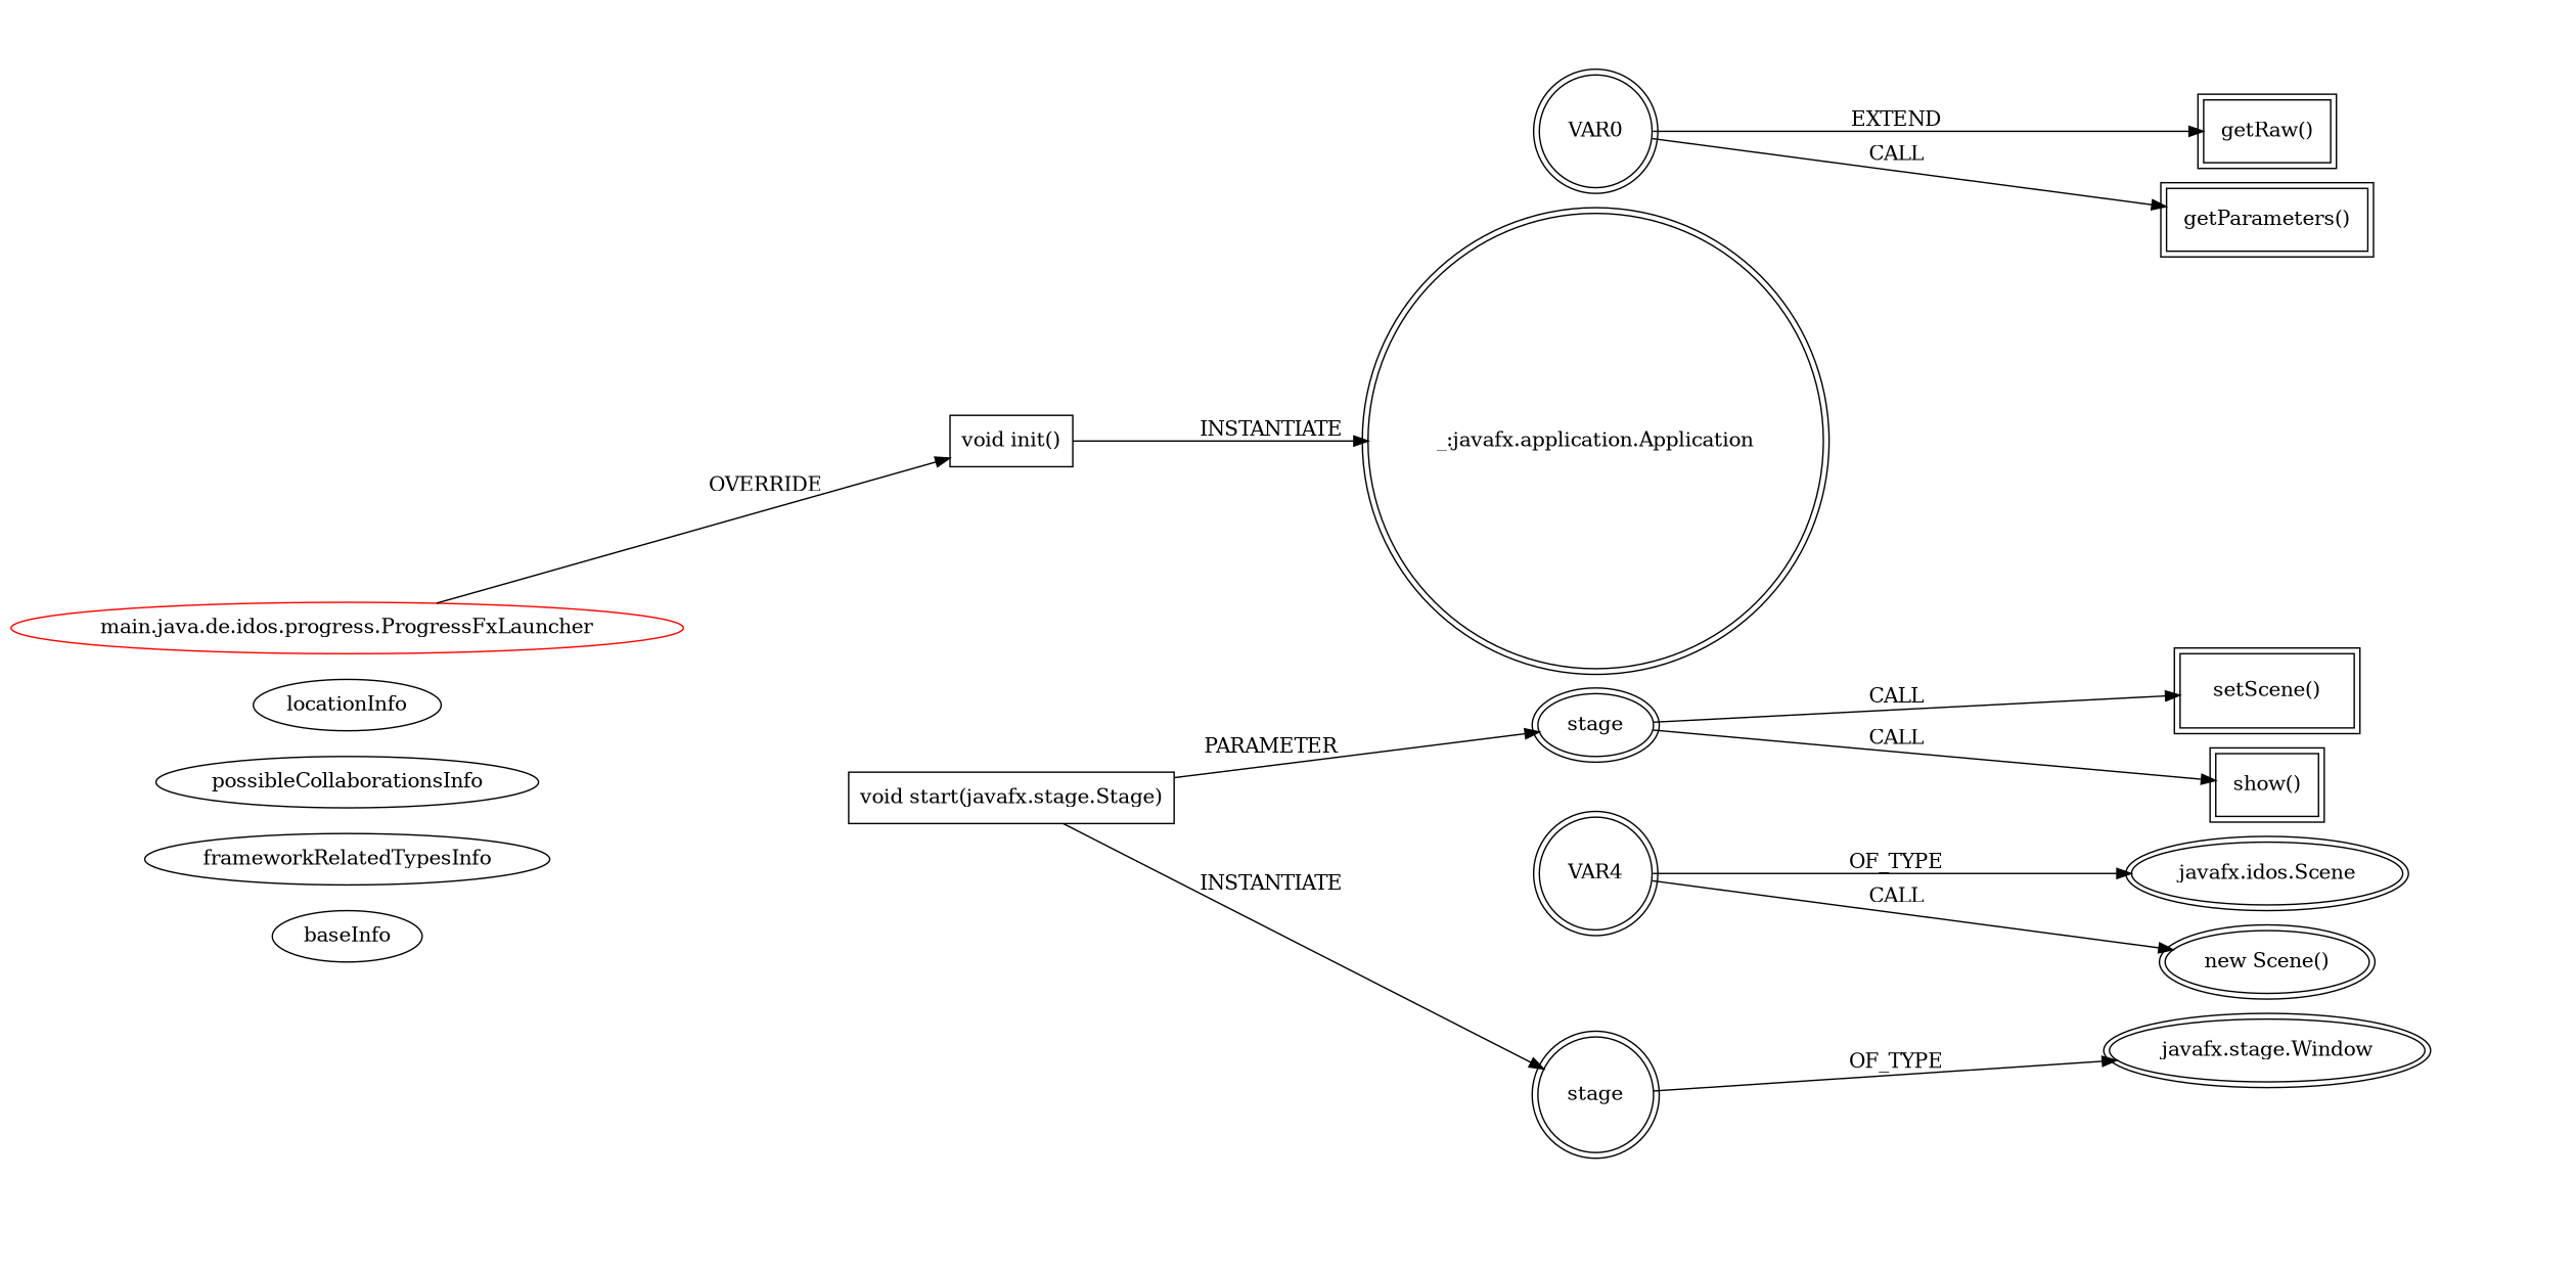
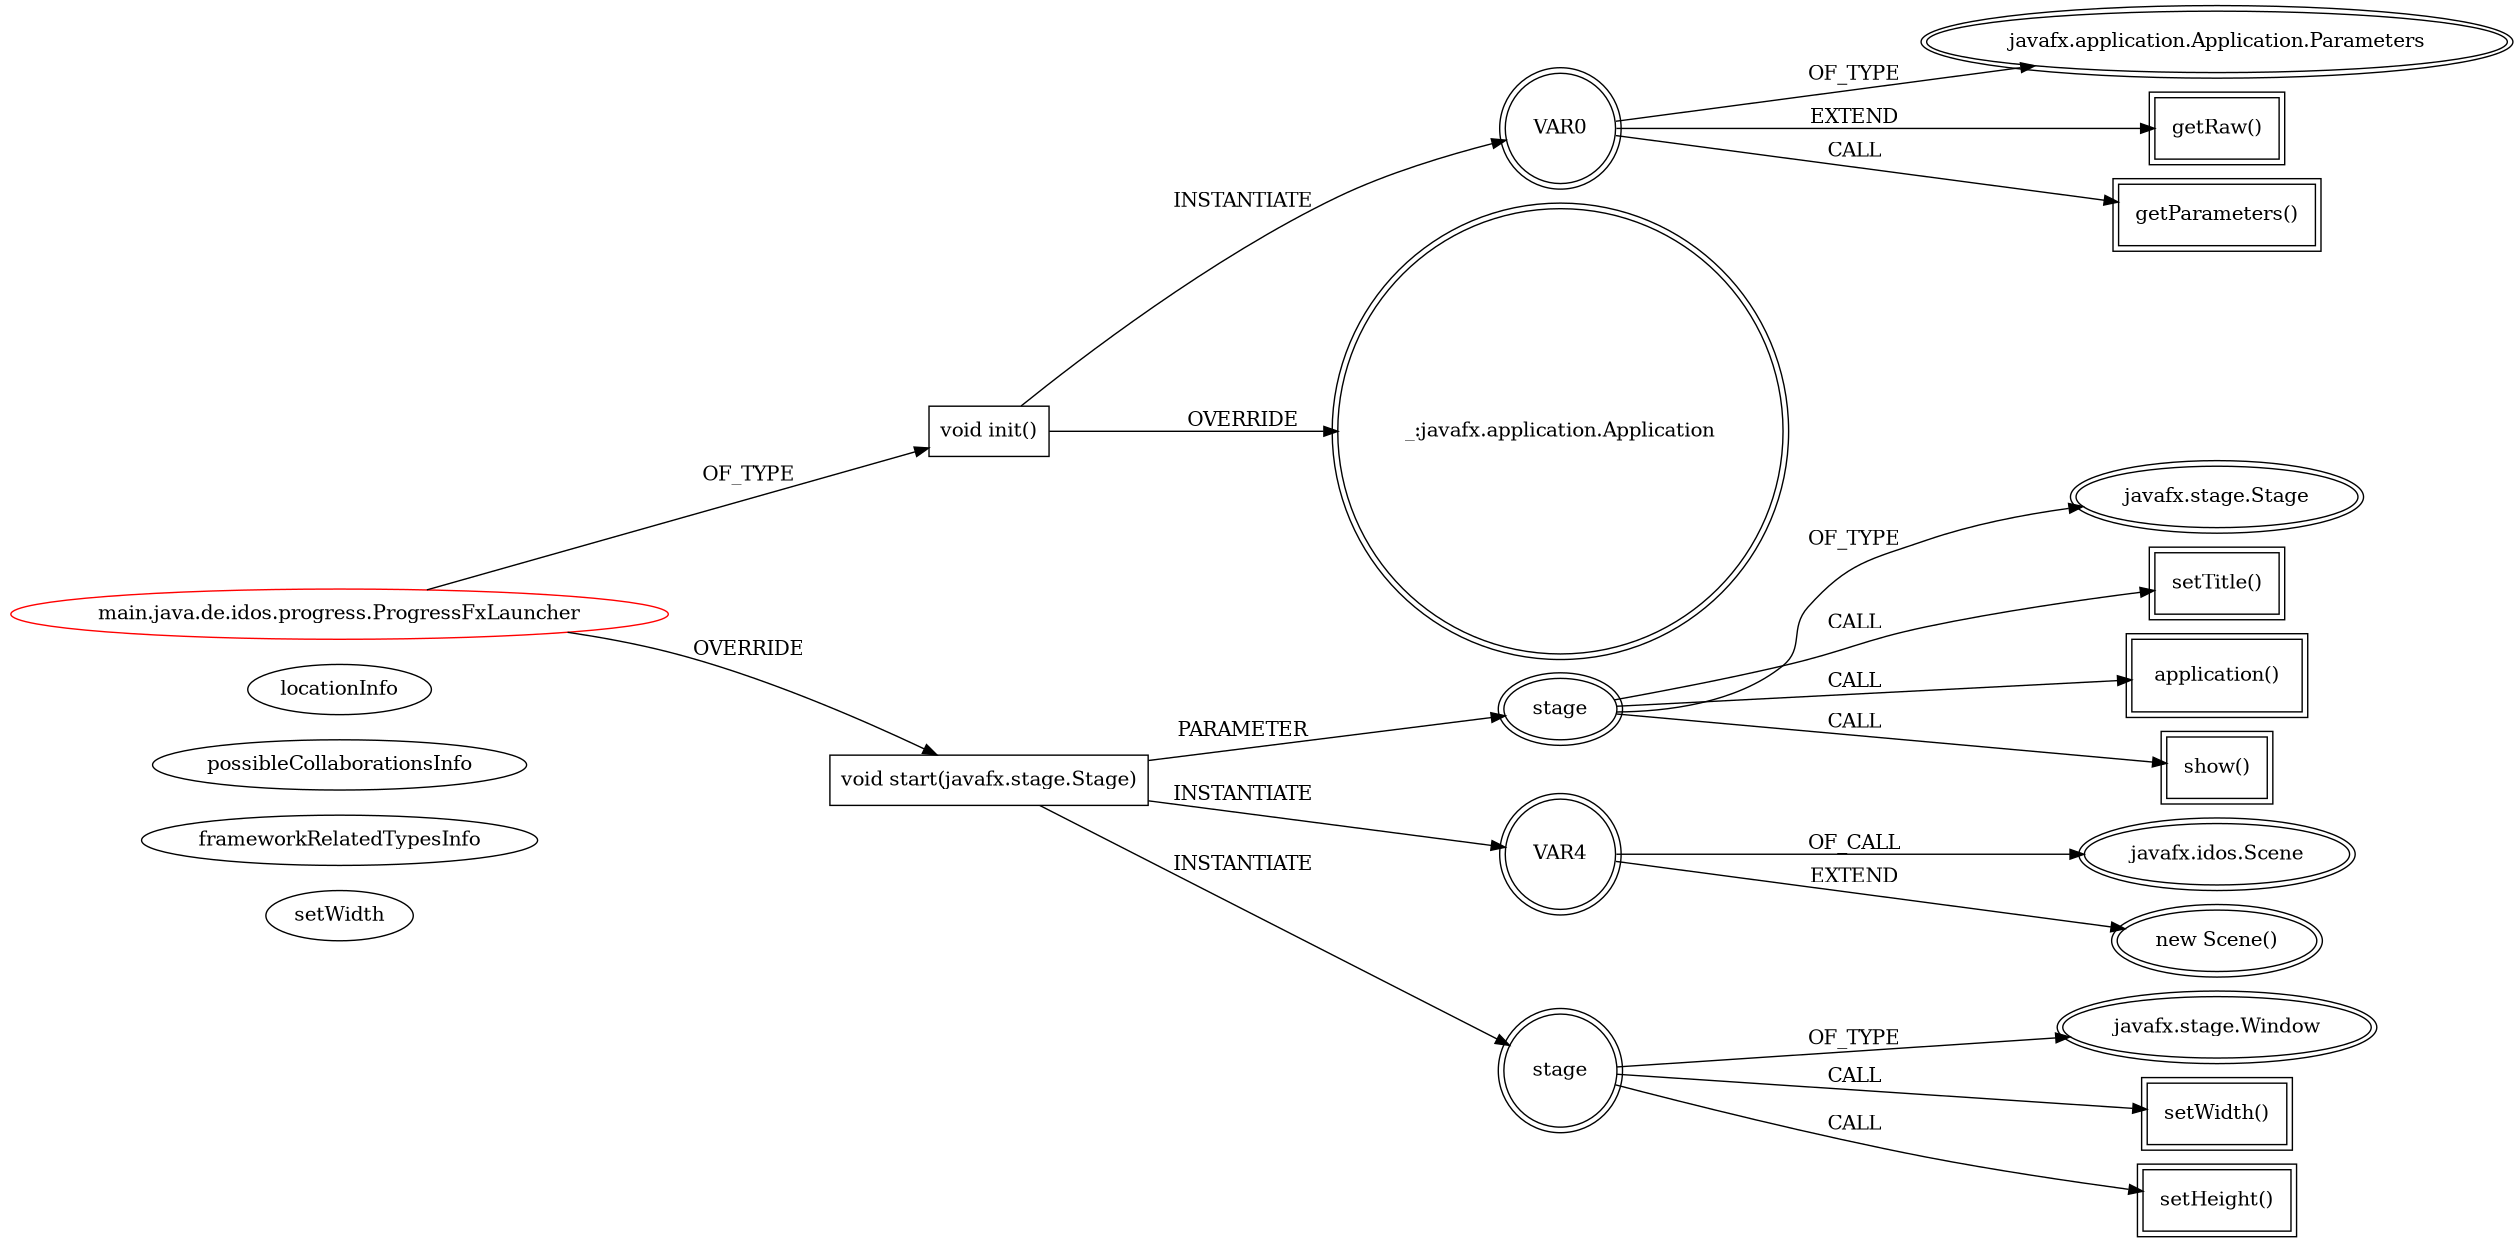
  digraph {
    rankdir=LR
    node [isFrameworkType=true vertexType=INSIDE_CALL peripheries=2]
-   baseInfo [category=extension_graph graphId=4741 isAnonymous=false possibleRelation=false isFrameworkType="" vertexType="" peripheries=""]
+   baseInfo [category=extension_graph graphId=4741 isAnonymous=false possibleRelation=false label=setWidth isFrameworkType="" vertexType="" peripheries=""]
    frameworkRelatedTypesInfo [0="javafx.application.Application" isFrameworkType="" vertexType="" peripheries=""]
    possibleCollaborationsInfo [isFrameworkType="" vertexType="" peripheries=""]
    locationInfo [contextSignature=ProgressFxLauncher filePath="/wayne07-gui-workshop/gui-workshop-master/chronos-command/src/main/java/de/idos/progress/ProgressFxLauncher.java" graphId=4741 projectName="wayne07-gui-workshop" isFrameworkType="" vertexType="" peripheries=""]
    n5 [color=red isFrameworkType=false label="main.java.de.idos.progress.ProgressFxLauncher" vertexType=ROOT_CLIENT_CLASS_DECLARATION peripheries=""]
    n6 [isFrameworkType=false label="void init()" shape=box vertexType=OVERRIDING_METHOD_DECLARATION peripheries=""]
    n7 [isFrameworkType=false label="void start(javafx.stage.Stage)" shape=box vertexType=OVERRIDING_METHOD_DECLARATION peripheries=""]
    n8 [label=VAR0 shape=circle vertexType=VARIABLE_EXPRESION]
    n9 [label="_:javafx.application.Application" shape=circle vertexType=VARIABLE_EXPRESION]
    n10 [label=stage vertexType=PARAMETER_DECLARATION]
    n11 [label=VAR4 shape=circle vertexType=VARIABLE_EXPRESION]
    n12 [label=stage shape=circle vertexType=VARIABLE_EXPRESION]
+   n13 [label="javafx.application.Application.Parameters" vertexType=FRAMEWORK_CLASS_TYPE]
    n14 [label="getRaw()" shape=box]
    n15 [label="getParameters()" shape=box]
-   n18 [label="setScene()" shape=box]
+   n16 [label="javafx.stage.Stage" vertexType=FRAMEWORK_CLASS_TYPE]
+   n17 [label="setTitle()" shape=box]
+   n18 [label="application()" shape=box]
    n19 [label="show()" shape=box]
    n20 [label="javafx.idos.Scene" vertexType=FRAMEWORK_CLASS_TYPE]
    n21 [label="new Scene()" vertexType=CONSTRUCTOR_CALL]
    n22 [label="javafx.stage.Window" vertexType=FRAMEWORK_CLASS_TYPE]
-   n5 -> n6 [label=OVERRIDE]
-   n6 -> n9 [label=INSTANTIATE]
+   n23 [label="setWidth()" shape=box]
+   n24 [label="setHeight()" shape=box]
+   n5 -> n6 [label=OF_TYPE]
+   n5 -> n7 [label=OVERRIDE]
+   n6 -> n8 [label=INSTANTIATE]
+   n6 -> n9 [label=OVERRIDE]
    n7 -> n10 [label=PARAMETER]
+   n7 -> n11 [label=INSTANTIATE]
    n7 -> n12 [label=INSTANTIATE]
+   n8 -> n13 [label=OF_TYPE]
    n8 -> n14 [label=EXTEND]
    n8 -> n15 [label=CALL]
+   n10 -> n16 [label=OF_TYPE]
+   n10 -> n17 [label=CALL]
    n10 -> n18 [label=CALL]
    n10 -> n19 [label=CALL]
-   n11 -> n20 [label=OF_TYPE]
-   n11 -> n21 [label=CALL]
+   n11 -> n20 [label=OF_CALL]
+   n11 -> n21 [label=EXTEND]
    n12 -> n22 [label=OF_TYPE]
+   n12 -> n23 [label=CALL]
+   n12 -> n24 [label=CALL]
  }
